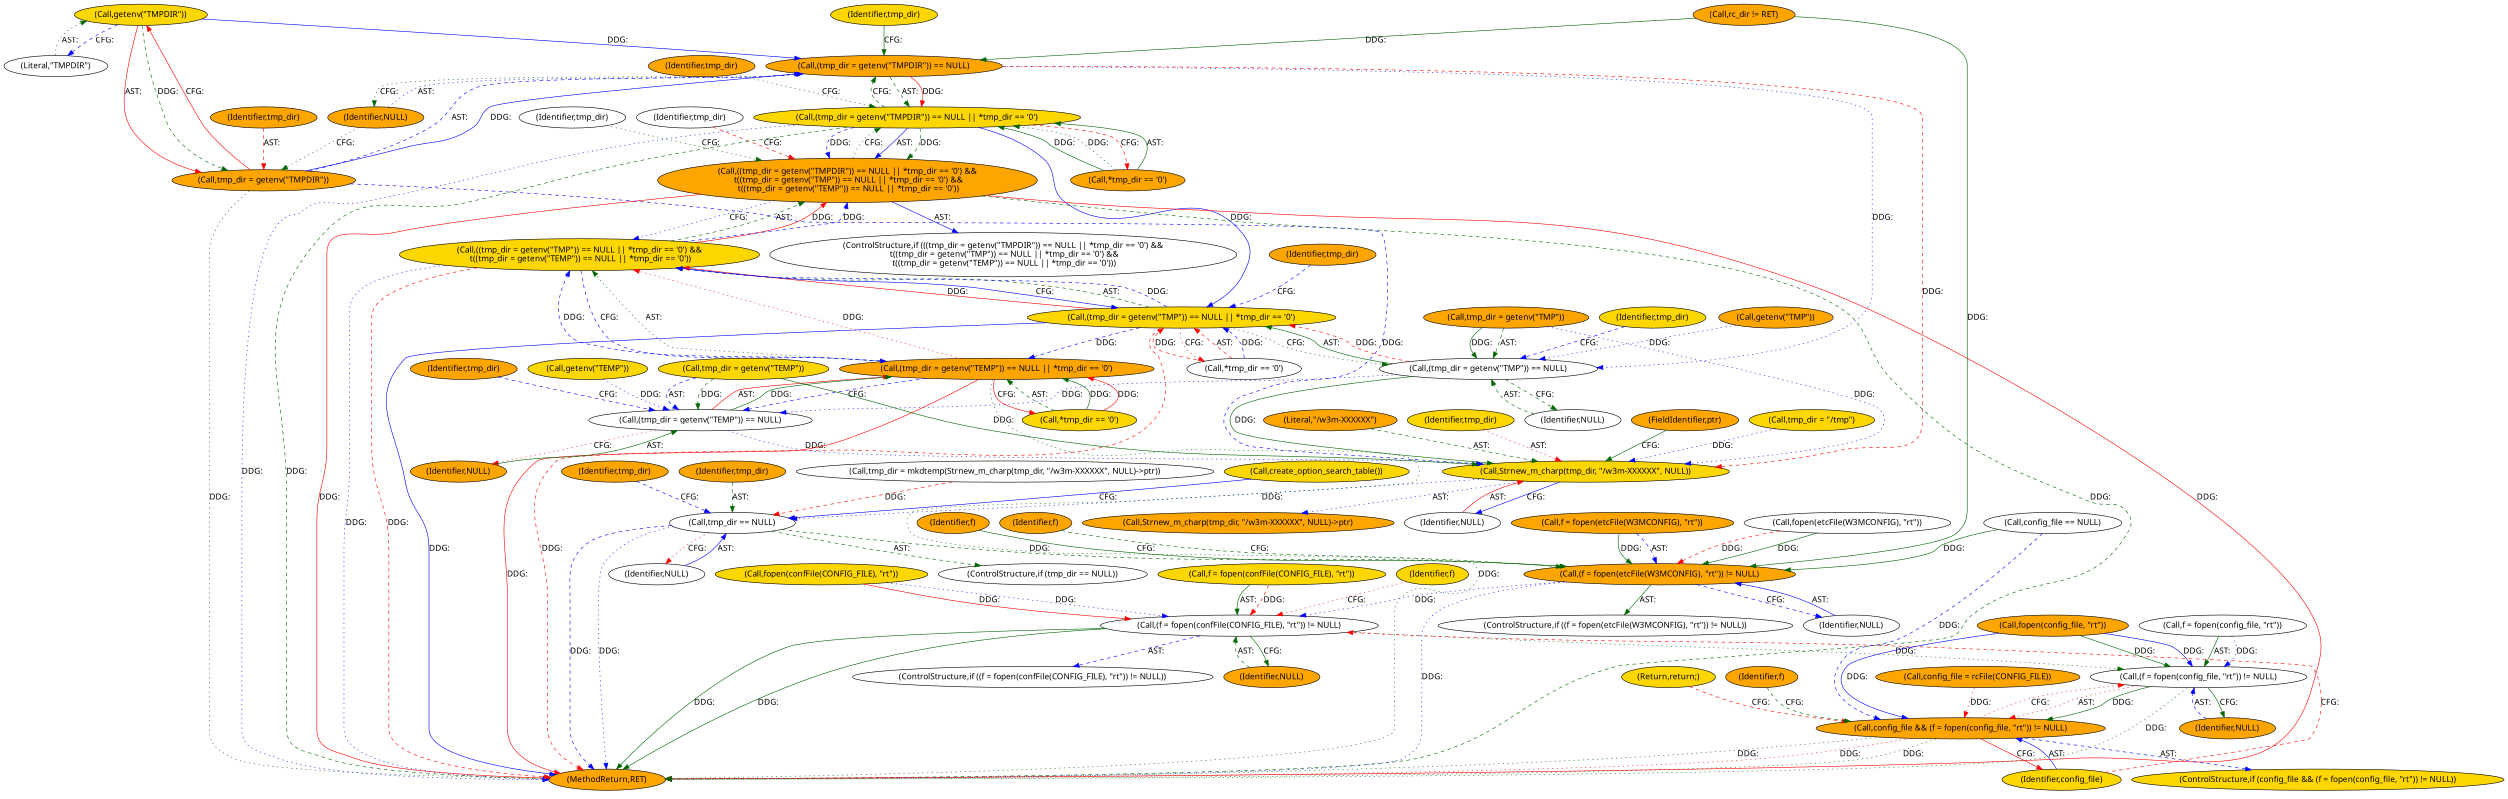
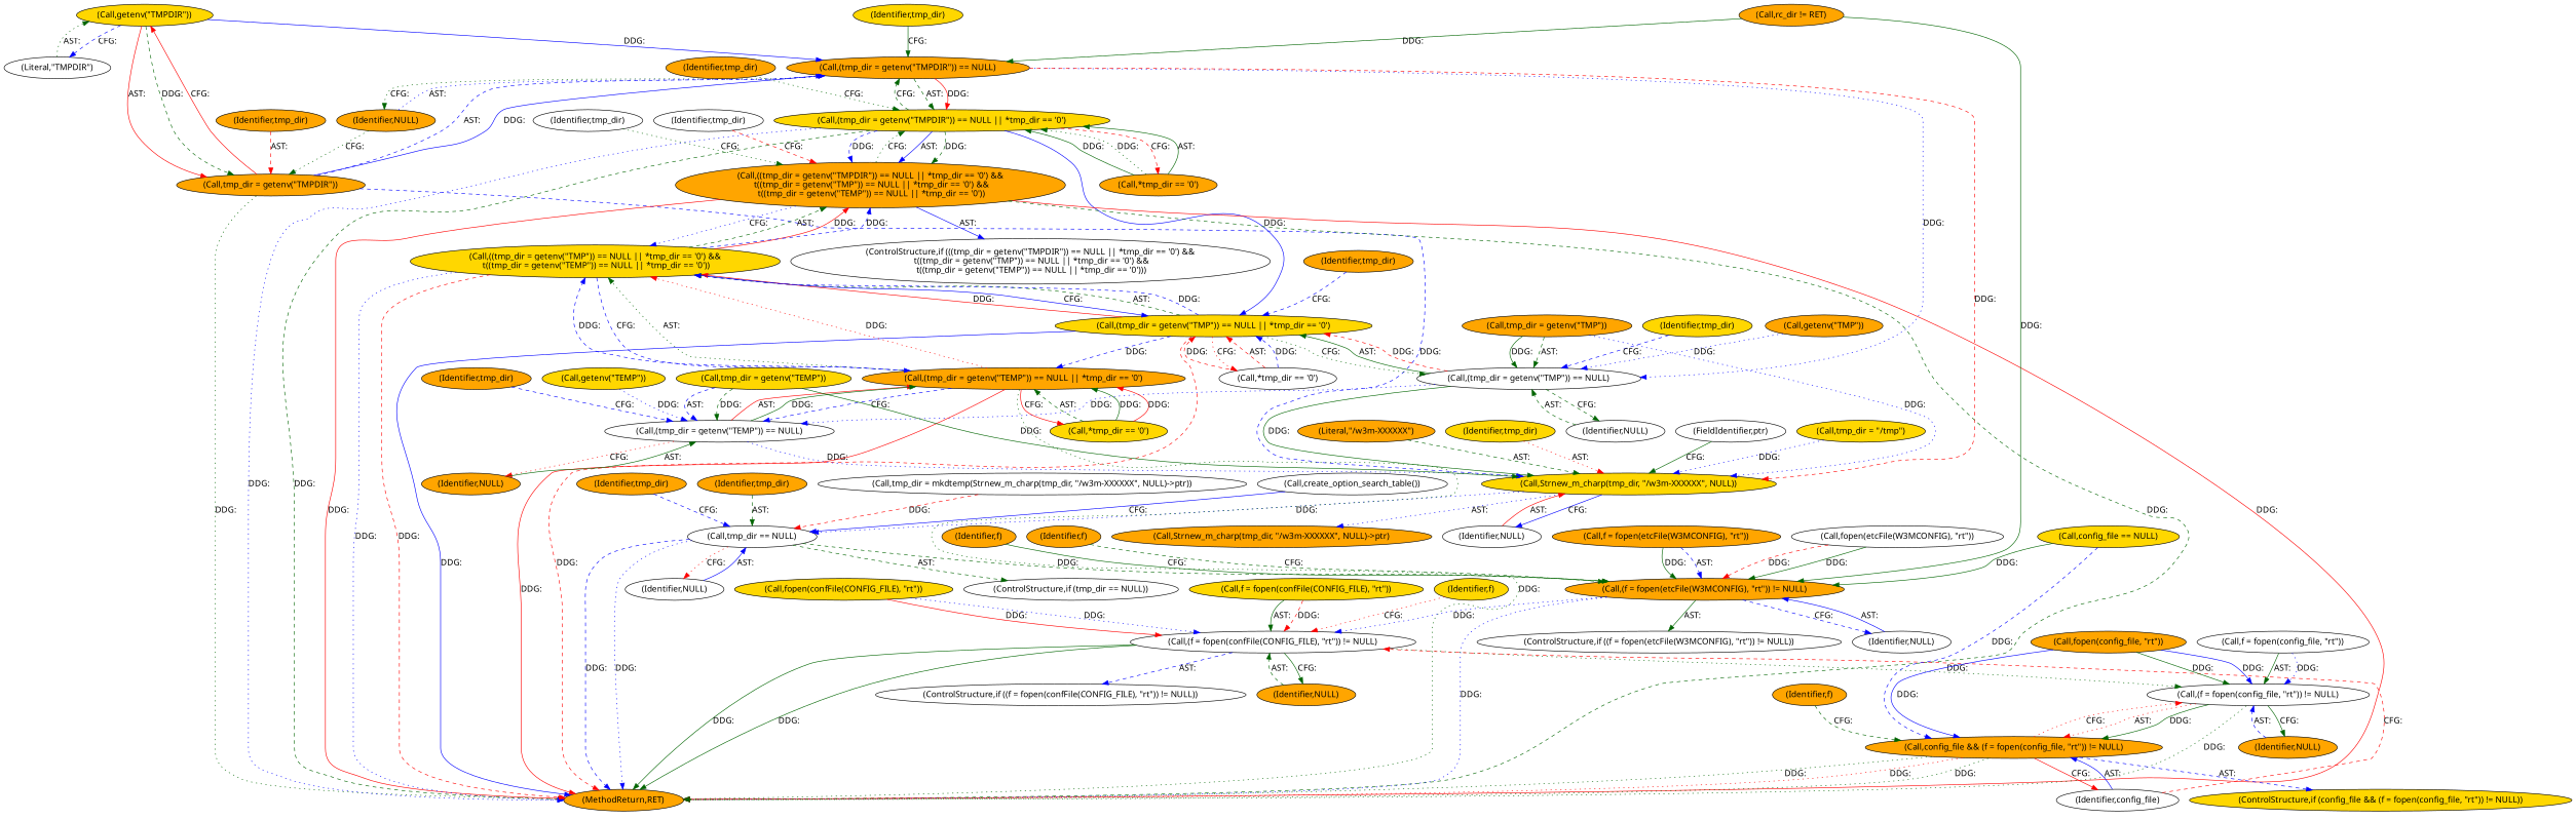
  digraph {
    fontname="Noto Sans"
    node [fillcolor=orange fontname="Noto Sans" style=filled]
    edge [color=darkgreen fontname="Noto Sans" style=dashed]
    n1 [fillcolor=gold label="(Call,getenv(\"TMPDIR\"))"]
    n2 [label="(Call,(tmp_dir = getenv(\"TMPDIR\")) == NULL)"]
    n3 [label="(Call,tmp_dir = getenv(\"TMPDIR\"))"]
    n4 [fillcolor=white label="(Literal,\"TMPDIR\")"]
    n5 [fillcolor=gold label="(Call,(tmp_dir = getenv(\"TMPDIR\")) == NULL || *tmp_dir == '\0')"]
    n6 [fillcolor=white label="(Call,(tmp_dir = getenv(\"TMP\")) == NULL)"]
    n7 [fillcolor=gold label="(Call,Strnew_m_charp(tmp_dir, \"/w3m-XXXXXX\", NULL))"]
    n8 [label="(Identifier,NULL)"]
    n9 [label="(MethodReturn,RET)"]
    n10 [label="(Call,((tmp_dir = getenv(\"TMPDIR\")) == NULL || *tmp_dir == '\0') &&\n \t((tmp_dir = getenv(\"TMP\")) == NULL || *tmp_dir == '\0') &&\n \t((tmp_dir = getenv(\"TEMP\")) == NULL || *tmp_dir == '\0'))"]
    n11 [fillcolor=gold label="(Call,(tmp_dir = getenv(\"TMP\")) == NULL || *tmp_dir == '\0')"]
    n12 [label="(Call,*tmp_dir == '\0')"]
    n13 [fillcolor=white label="(Call,(tmp_dir = getenv(\"TEMP\")) == NULL)"]
    n14 [fillcolor=white label="(Identifier,NULL)"]
    n15 [fillcolor=white label="(Call,tmp_dir == NULL)"]
    n16 [fillcolor=white label="(Identifier,NULL)"]
    n17 [label="(Call,Strnew_m_charp(tmp_dir, \"/w3m-XXXXXX\", NULL)->ptr)"]
    n18 [fillcolor=gold label="(Call,((tmp_dir = getenv(\"TMP\")) == NULL || *tmp_dir == '\0') &&\n \t((tmp_dir = getenv(\"TEMP\")) == NULL || *tmp_dir == '\0'))"]
    n19 [fillcolor=white label="(ControlStructure,if (((tmp_dir = getenv(\"TMPDIR\")) == NULL || *tmp_dir == '\0') &&\n \t((tmp_dir = getenv(\"TMP\")) == NULL || *tmp_dir == '\0') &&\n \t((tmp_dir = getenv(\"TEMP\")) == NULL || *tmp_dir == '\0')))"]
    n20 [label="(Call,(tmp_dir = getenv(\"TEMP\")) == NULL || *tmp_dir == '\0')"]
    n21 [fillcolor=white label="(Call,*tmp_dir == '\0')"]
    n22 [fillcolor=gold label="(Call,*tmp_dir == '\0')"]
    n23 [label="(Identifier,NULL)"]
    n24 [label="(Call,(f = fopen(etcFile(W3MCONFIG), \"rt\")) != NULL)"]
    n25 [fillcolor=white label="(ControlStructure,if (tmp_dir == NULL))"]
    n26 [fillcolor=white label="(Identifier,NULL)"]
    n27 [fillcolor=white label="(Call,(f = fopen(confFile(CONFIG_FILE), \"rt\")) != NULL)"]
    n28 [fillcolor=white label="(Identifier,NULL)"]
    n29 [fillcolor=white label="(ControlStructure,if ((f = fopen(etcFile(W3MCONFIG), \"rt\")) != NULL))"]
    n30 [fillcolor=white label="(Call,(f = fopen(config_file, \"rt\")) != NULL)"]
    n31 [fillcolor=white label="(ControlStructure,if ((f = fopen(confFile(CONFIG_FILE), \"rt\")) != NULL))"]
    n32 [label="(Identifier,NULL)"]
    n33 [label="(Call,config_file && (f = fopen(config_file, \"rt\")) != NULL)"]
    n34 [label="(Identifier,NULL)"]
-   n35 [fillcolor=gold label="(Identifier,config_file)"]
+   n35 [fillcolor=white label="(Identifier,config_file)"]
    n36 [fillcolor=gold label="(ControlStructure,if (config_file && (f = fopen(config_file, \"rt\")) != NULL))"]
    n37 [label="(Call,tmp_dir = getenv(\"TMP\"))"]
    n38 [fillcolor=white label="(Call,fopen(etcFile(W3MCONFIG), \"rt\"))"]
    n39 [label="(Call,rc_dir != RET)"]
    n40 [fillcolor=white label="(Identifier,tmp_dir)"]
    n41 [fillcolor=white label="(Call,f = fopen(config_file, \"rt\"))"]
    n42 [label="(Identifier,f)"]
    n43 [label="(Identifier,tmp_dir)"]
    n44 [label="(Identifier,tmp_dir)"]
-   n45 [label="(Call,config_file = rcFile(CONFIG_FILE))"]
    n46 [label="(Identifier,tmp_dir)"]
    n47 [fillcolor=gold label="(Identifier,tmp_dir)"]
    n48 [fillcolor=gold label="(Identifier,tmp_dir)"]
    n49 [fillcolor=gold label="(Call,getenv(\"TEMP\"))"]
    n50 [label="(Literal,\"/w3m-XXXXXX\")"]
-   n51 [fillcolor=white label="(Call,config_file == NULL)"]
+   n51 [fillcolor=gold label="(Call,config_file == NULL)"]
    n52 [label="(Identifier,f)"]
    n53 [fillcolor=gold label="(Identifier,tmp_dir)"]
-   n54 [label="(FieldIdentifier,ptr)"]
+   n54 [fillcolor=white label="(FieldIdentifier,ptr)"]
    n55 [fillcolor=gold label="(Call,f = fopen(confFile(CONFIG_FILE), \"rt\"))"]
    n56 [fillcolor=gold label="(Call,fopen(confFile(CONFIG_FILE), \"rt\"))"]
-   n57 [fillcolor=gold label="(Return,return;)"]
    n58 [label="(Identifier,tmp_dir)"]
    n59 [fillcolor=gold label="(Identifier,f)"]
    n60 [label="(Identifier,tmp_dir)"]
    n61 [label="(Identifier,f)"]
    n62 [fillcolor=white label="(Call,tmp_dir = mkdtemp(Strnew_m_charp(tmp_dir, \"/w3m-XXXXXX\", NULL)->ptr))"]
    n63 [label="(Call,f = fopen(etcFile(W3MCONFIG), \"rt\"))"]
    n64 [fillcolor=gold label="(Call,tmp_dir = getenv(\"TEMP\"))"]
-   n65 [fillcolor=gold label="(Call,create_option_search_table())"]
+   n65 [fillcolor=white label="(Call,create_option_search_table())"]
    n66 [label="(Call,getenv(\"TMP\"))"]
    n67 [fillcolor=gold label="(Call,tmp_dir = \"/tmp\")"]
    n68 [fillcolor=white label="(Identifier,tmp_dir)"]
    n69 [label="(Identifier,tmp_dir)"]
    n70 [label="(Call,fopen(config_file, \"rt\"))"]
    n1 -> n2 [color=blue label="DDG: " style=solid]
    n1 -> n3 [color=red label="AST: " style=solid]
    n1 -> n3 [label="DDG: "]
    n1 -> n4 [color=blue label="CFG: "]
    n2 -> n5 [label="AST: "]
    n2 -> n5 [color=red label="DDG: " style=solid]
    n2 -> n6 [color=blue label="DDG: " style=dotted]
    n2 -> n7 [color=red label="DDG: "]
    n2 -> n8 [label="CFG: " style=dotted]
    n3 -> n1 [color=red label="CFG: " style=solid]
    n3 -> n2 [color=blue label="AST: "]
    n3 -> n2 [color=blue label="DDG: " style=solid]
    n3 -> n7 [color=blue label="DDG: "]
    n3 -> n9 [label="DDG: " style=dotted]
    n4 -> n1 [label="AST: " style=dotted]
    n5 -> n2 [label="CFG: "]
    n5 -> n9 [color=blue label="DDG: " style=dotted]
    n5 -> n9 [label="DDG: "]
    n5 -> n10 [color=blue label="AST: " style=solid]
    n5 -> n10 [label="DDG: "]
    n5 -> n10 [color=blue label="DDG: "]
    n5 -> n11 [color=blue label="DDG: " style=solid]
    n5 -> n12 [color=red label="CFG: "]
    n6 -> n7 [label="DDG: " style=solid]
    n6 -> n11 [label="AST: " style=solid]
    n6 -> n11 [color=red label="DDG: "]
    n6 -> n13 [color=blue label="DDG: " style=dotted]
    n6 -> n14 [label="CFG: "]
    n7 -> n15 [color=blue label="DDG: " style=dotted]
    n7 -> n16 [color=blue label="CFG: " style=solid]
    n7 -> n17 [color=blue label="AST: " style=dotted]
    n8 -> n2 [color=blue label="AST: " style=dotted]
    n8 -> n3 [label="CFG: " style=dotted]
    n10 -> n5 [label="CFG: " style=dotted]
    n10 -> n9 [label="DDG: "]
    n10 -> n9 [color=red label="DDG: " style=solid]
    n10 -> n9 [color=red label="DDG: " style=solid]
    n10 -> n18 [color=blue label="CFG: " style=dotted]
    n10 -> n19 [color=blue label="AST: " style=solid]
    n11 -> n6 [label="CFG: " style=dotted]
    n11 -> n9 [color=blue label="DDG: " style=solid]
    n11 -> n9 [color=red label="DDG: "]
    n11 -> n18 [label="AST: "]
    n11 -> n18 [color=blue label="DDG: "]
    n11 -> n18 [color=red label="DDG: " style=solid]
    n11 -> n20 [color=blue label="DDG: "]
    n11 -> n21 [color=red label="CFG: " style=dotted]
    n12 -> n5 [label="AST: " style=solid]
    n12 -> n5 [label="DDG: " style=solid]
    n12 -> n5 [label="DDG: " style=dotted]
    n13 -> n7 [color=blue label="DDG: " style=dotted]
    n13 -> n20 [color=red label="AST: " style=solid]
    n13 -> n20 [label="DDG: " style=solid]
    n13 -> n23 [color=red label="CFG: " style=dotted]
    n14 -> n6 [label="AST: "]
    n15 -> n9 [color=blue label="DDG: "]
    n15 -> n9 [color=blue label="DDG: " style=dotted]
    n15 -> n24 [label="DDG: "]
    n15 -> n25 [label="AST: "]
    n15 -> n26 [color=red label="CFG: " style=dotted]
    n16 -> n7 [color=red label="AST: " style=solid]
    n18 -> n9 [color=blue label="DDG: " style=dotted]
    n18 -> n9 [color=red label="DDG: "]
    n18 -> n10 [label="AST: "]
    n18 -> n10 [color=red label="DDG: " style=solid]
    n18 -> n10 [color=blue label="DDG: "]
    n18 -> n11 [color=blue label="CFG: " style=solid]
    n18 -> n20 [color=blue label="CFG: "]
    n20 -> n9 [color=red label="DDG: " style=solid]
    n20 -> n9 [label="DDG: " style=dotted]
    n20 -> n13 [color=blue label="CFG: "]
    n20 -> n18 [label="AST: " style=dotted]
    n20 -> n18 [color=red label="DDG: " style=dotted]
    n20 -> n18 [color=blue label="DDG: "]
    n20 -> n22 [color=red label="CFG: " style=solid]
    n21 -> n11 [color=red label="AST: "]
    n21 -> n11 [color=blue label="DDG: "]
    n21 -> n11 [color=red label="DDG: "]
    n22 -> n20 [label="AST: "]
    n22 -> n20 [label="DDG: " style=solid]
    n22 -> n20 [color=red label="DDG: " style=solid]
    n23 -> n13 [label="AST: " style=solid]
    n24 -> n9 [color=blue label="DDG: " style=dotted]
    n24 -> n27 [color=blue label="DDG: " style=dotted]
    n24 -> n28 [color=blue label="CFG: "]
    n24 -> n29 [label="AST: " style=solid]
    n26 -> n15 [color=blue label="AST: " style=solid]
    n27 -> n9 [label="DDG: " style=solid]
    n27 -> n9 [label="DDG: " style=solid]
    n27 -> n30 [label="DDG: " style=dotted]
    n27 -> n31 [color=blue label="AST: "]
    n27 -> n32 [label="CFG: " style=solid]
    n28 -> n24 [color=blue label="AST: " style=solid]
    n30 -> n9 [label="DDG: " style=dotted]
    n30 -> n33 [color=red label="AST: " style=dotted]
    n30 -> n33 [label="DDG: " style=solid]
    n30 -> n34 [label="CFG: " style=solid]
    n32 -> n27 [label="AST: "]
    n33 -> n9 [label="DDG: " style=dotted]
    n33 -> n9 [color=red label="DDG: " style=dotted]
    n33 -> n9 [label="DDG: " style=dotted]
    n33 -> n30 [color=red label="CFG: " style=dotted]
    n33 -> n35 [color=red label="CFG: " style=solid]
    n33 -> n36 [color=blue label="AST: "]
    n34 -> n30 [color=blue label="AST: "]
    n35 -> n27 [color=red label="CFG: "]
    n35 -> n33 [color=blue label="AST: " style=solid]
    n37 -> n6 [label="AST: "]
    n37 -> n6 [label="DDG: " style=solid]
    n37 -> n7 [color=blue label="DDG: " style=dotted]
    n38 -> n24 [label="DDG: " style=solid]
    n38 -> n24 [color=red label="DDG: "]
    n39 -> n2 [label="DDG: " style=solid]
    n39 -> n24 [label="DDG: " style=solid]
    n40 -> n10 [label="CFG: " style=dotted]
    n41 -> n30 [label="AST: " style=solid]
    n41 -> n30 [color=blue label="DDG: " style=dotted]
    n42 -> n24 [label="CFG: " style=solid]
    n43 -> n15 [color=blue label="CFG: "]
    n44 -> n13 [color=blue label="CFG: "]
-   n45 -> n33 [color=red label="DDG: " style=dotted]
    n46 -> n5 [label="CFG: " style=dotted]
    n47 -> n2 [label="CFG: " style=solid]
    n48 -> n6 [color=blue label="CFG: "]
    n49 -> n13 [color=blue label="DDG: " style=dotted]
    n50 -> n7 [label="AST: "]
    n51 -> n24 [label="DDG: " style=solid]
    n51 -> n33 [color=blue label="DDG: "]
    n52 -> n24 [label="CFG: "]
    n53 -> n7 [color=red label="AST: " style=dotted]
    n54 -> n7 [label="CFG: " style=solid]
    n55 -> n27 [label="AST: " style=solid]
    n55 -> n27 [color=red label="DDG: "]
    n56 -> n27 [color=blue label="DDG: " style=dotted]
    n56 -> n27 [color=red label="DDG: " style=solid]
-   n57 -> n33 [color=red label="CFG: "]
    n58 -> n3 [color=red label="AST: "]
    n59 -> n27 [color=red label="CFG: " style=dotted]
    n60 -> n15 [label="AST: "]
    n61 -> n33 [label="CFG: "]
    n62 -> n15 [color=red label="DDG: "]
    n63 -> n24 [color=blue label="AST: "]
    n63 -> n24 [label="DDG: " style=solid]
    n64 -> n7 [label="DDG: " style=solid]
    n64 -> n13 [color=blue label="AST: "]
    n64 -> n13 [label="DDG: "]
    n65 -> n15 [color=blue label="CFG: " style=solid]
    n66 -> n6 [color=blue label="DDG: " style=dotted]
    n67 -> n7 [color=blue label="DDG: " style=dotted]
    n68 -> n10 [color=red label="CFG: "]
    n69 -> n11 [color=blue label="CFG: "]
    n70 -> n30 [color=blue label="DDG: " style=solid]
    n70 -> n30 [label="DDG: " style=solid]
    n70 -> n33 [color=blue label="DDG: " style=solid]
  }
